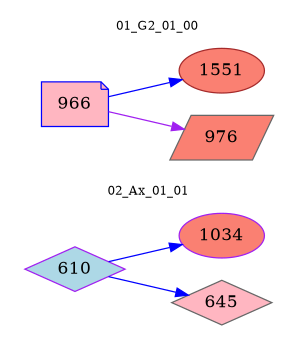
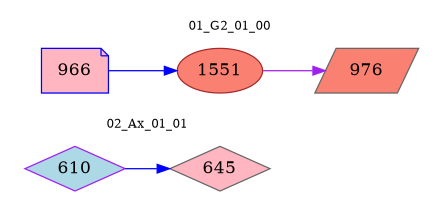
  digraph {
    rankdir=LR
    node [color=purple fillcolor=salmon shape=diamond style=filled]
    edge [color=blue]
    n1 [fillcolor=lightblue label=610]
    n2 [color=gray40 fillcolor=lightpink label=645]
-   n3 [label=1034 shape=ellipse]
    n4 [color=blue fillcolor=lightpink label=966 shape=note]
    n5 [color=gray40 label=976 shape=parallelogram]
    n6 [color=brown label=1551 shape=ellipse]
    subgraph cluster_1 {
      color=white
      fontsize=10
      label="02_Ax_01_01"
      n1
      n2
-     n3
    }
    subgraph cluster_2 {
      color=white
      fontsize=10
      label="01_G2_01_00"
      n4
      n5
      n6
    }
    n1 -> n2
-   n1 -> n3
-   n4 -> n5 [color=purple]
+   n6 -> n5 [color=purple]
    n4 -> n6
  }
